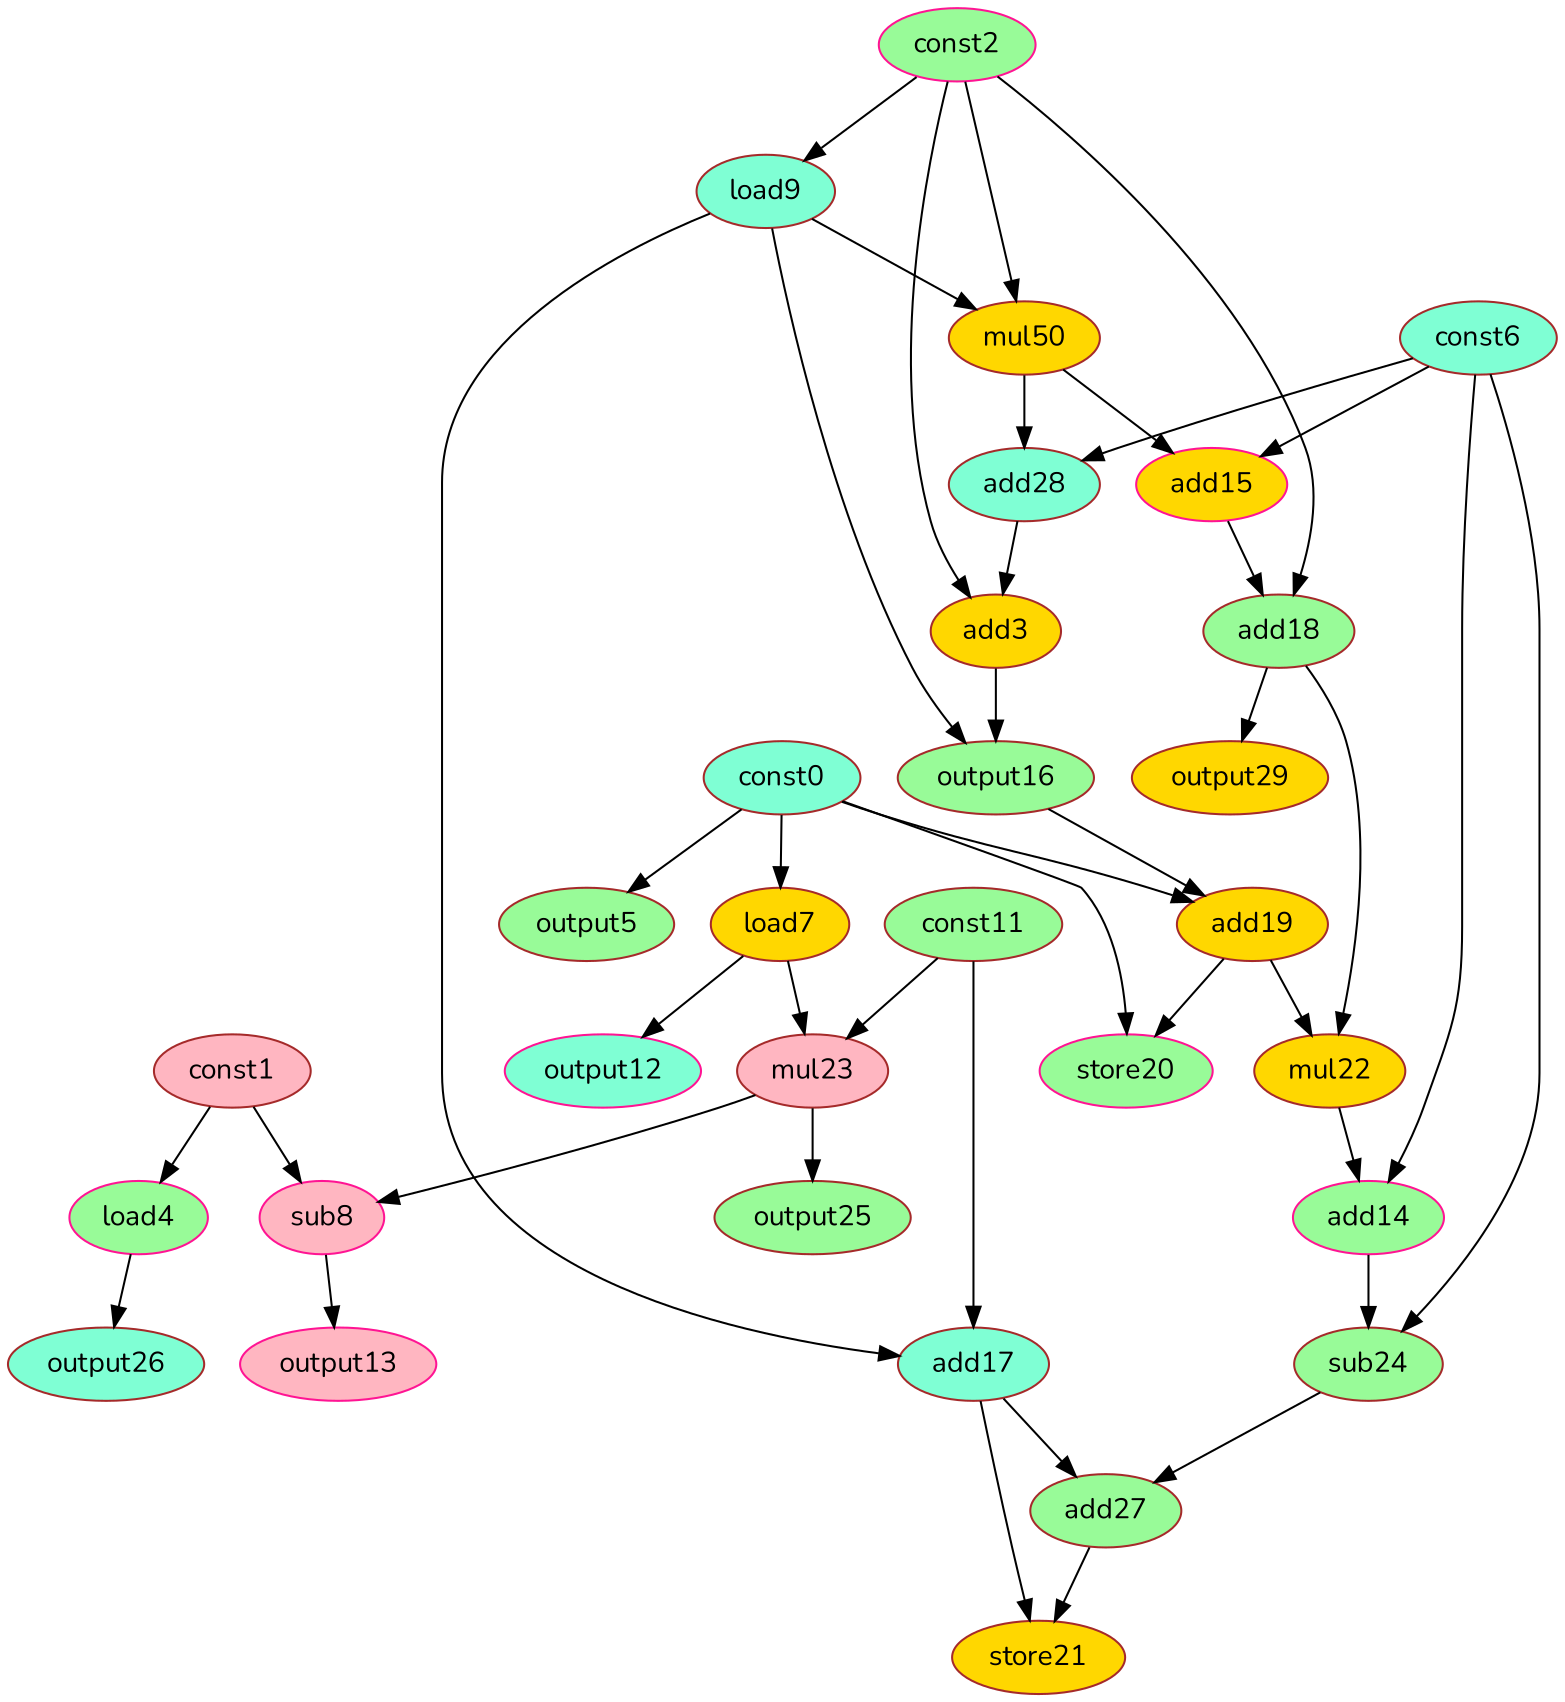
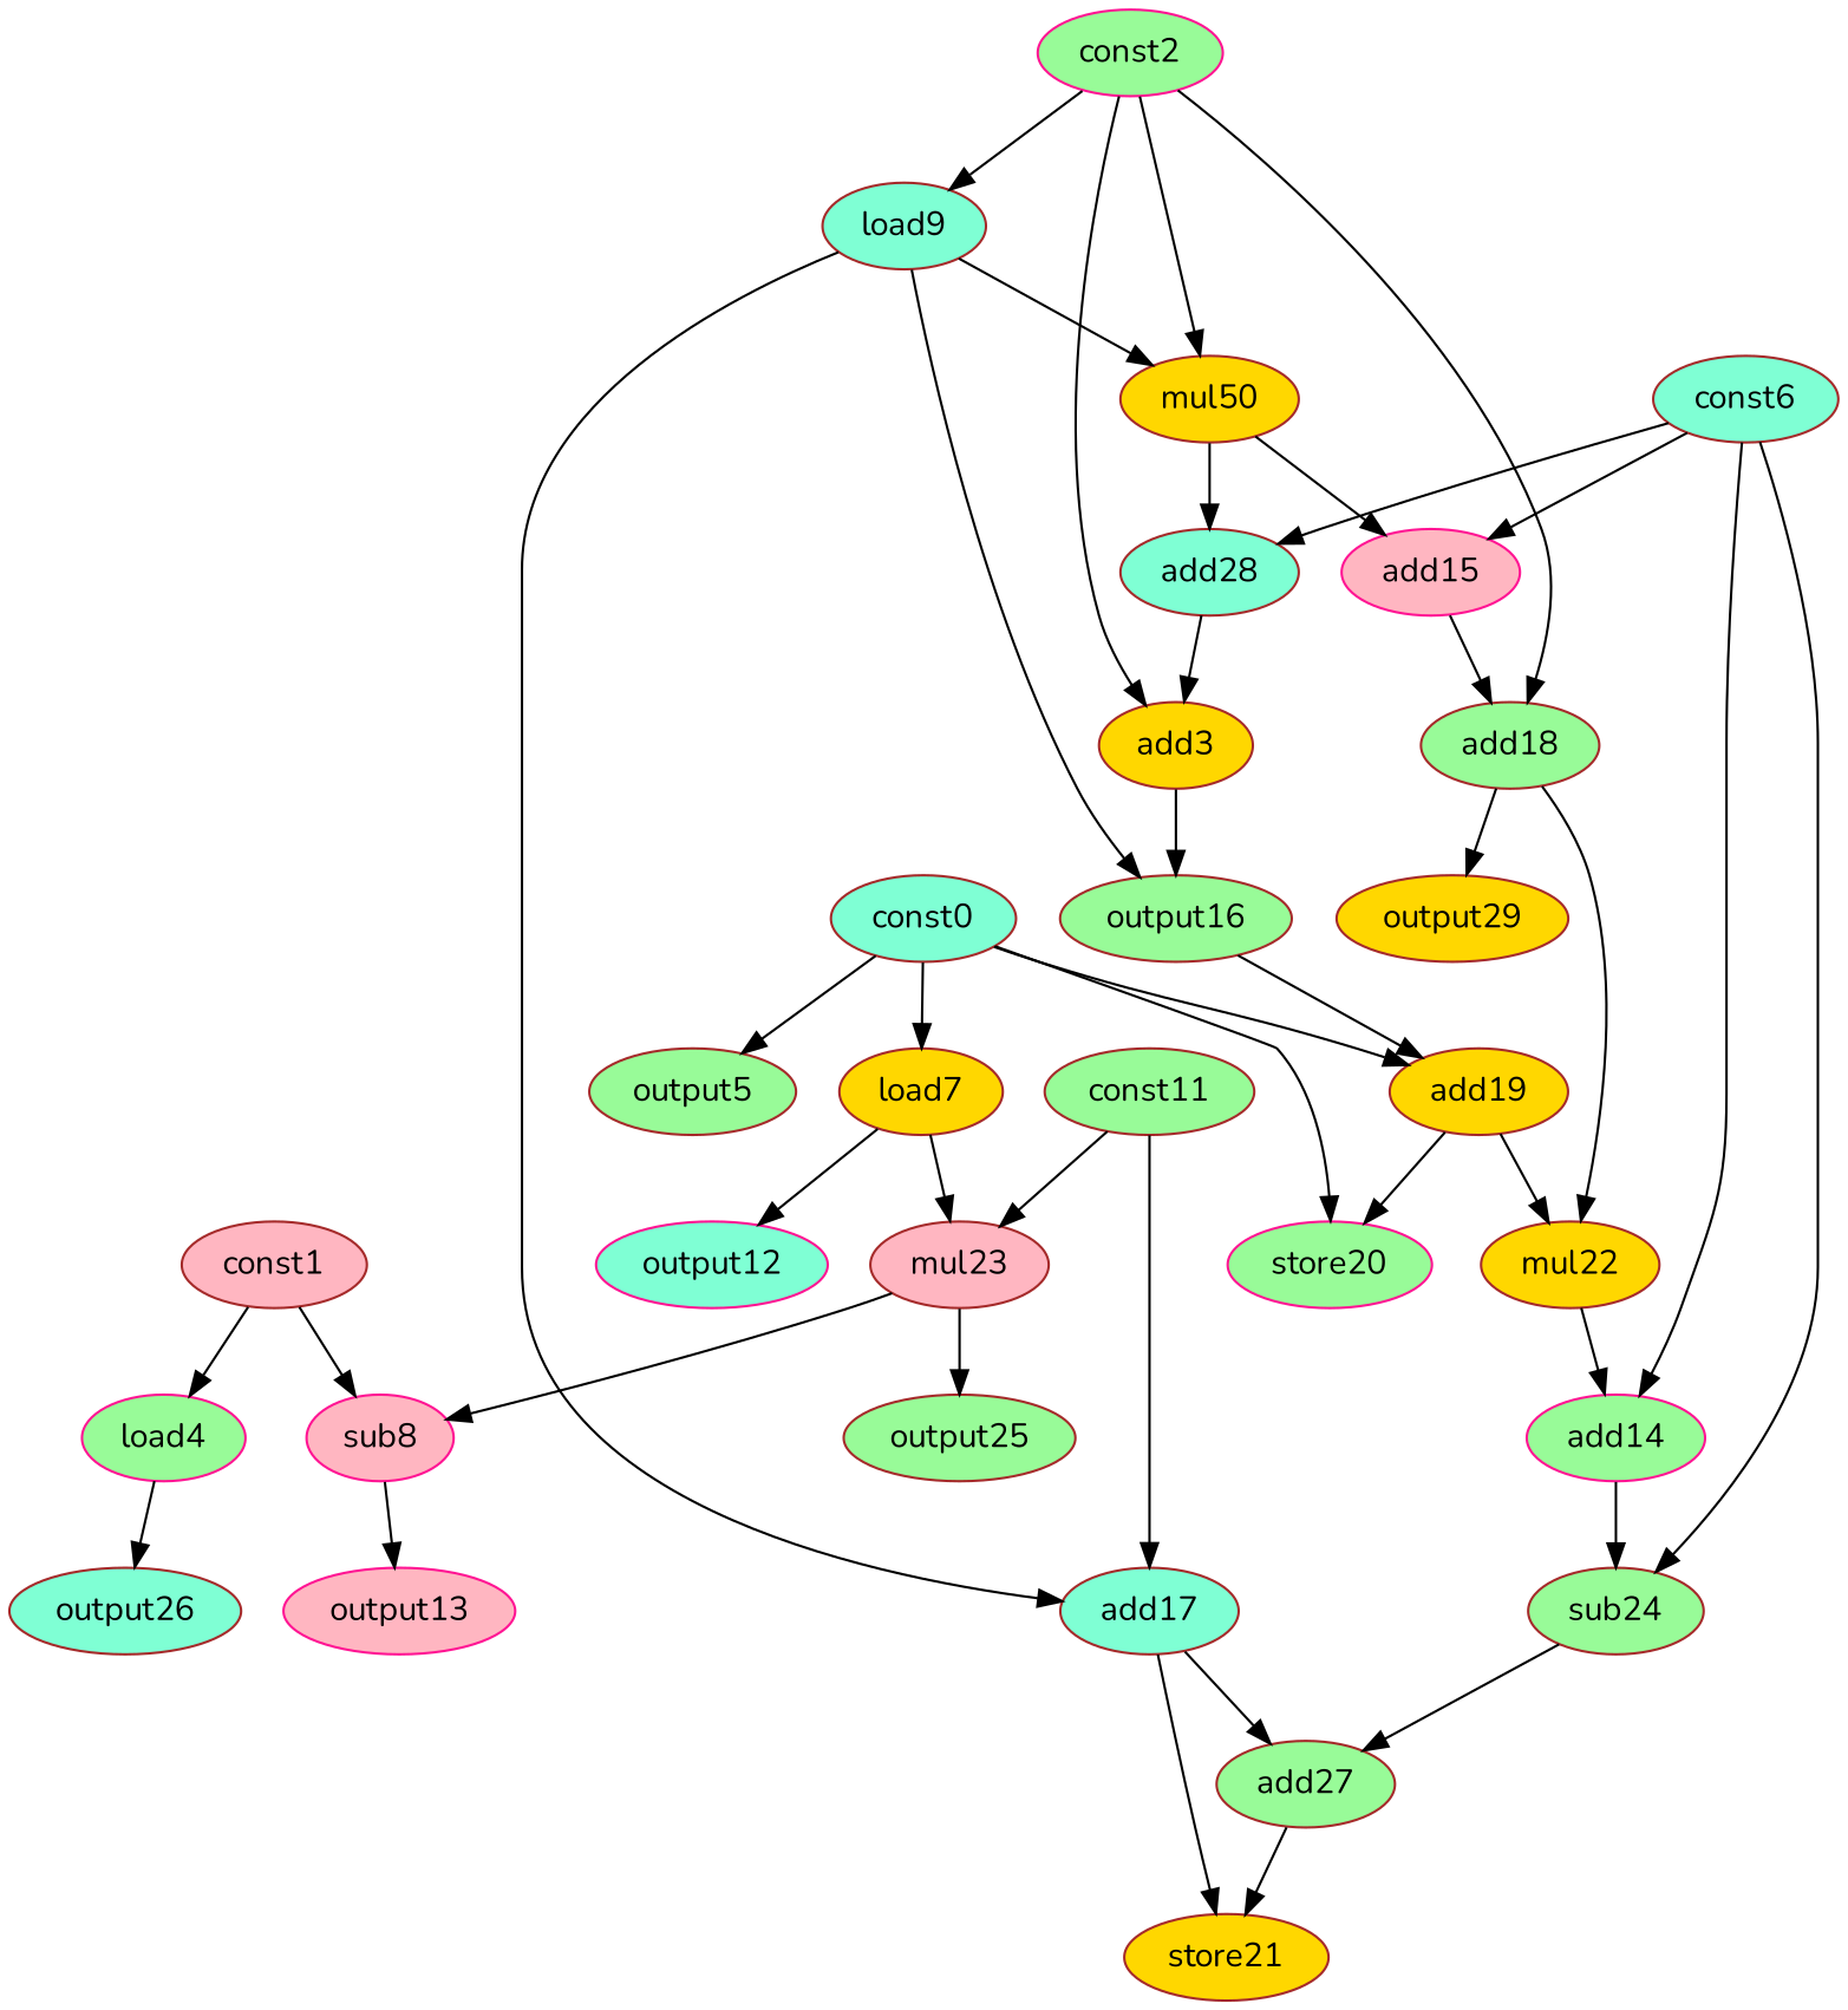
  digraph {
    fontname=Nunito
    node [color=brown fillcolor=palegreen fontname=Nunito opcode=add style=filled]
    edge [fontname=Nunito operand=0]
    const0 [fillcolor=aquamarine opcode=const]
    output5 [opcode=output]
    load7 [fillcolor=gold opcode=load]
    add19 [fillcolor=gold]
    store20 [color=deeppink opcode=store]
    output12 [color=deeppink fillcolor=aquamarine opcode=output]
    mul23 [fillcolor=lightpink opcode=mul]
    mul22 [fillcolor=gold opcode=mul]
    const1 [fillcolor=lightpink opcode=const]
    load4 [color=deeppink opcode=load]
    sub8 [color=deeppink fillcolor=lightpink opcode=sub]
    output26 [fillcolor=aquamarine opcode=output]
    output13 [color=deeppink fillcolor=lightpink opcode=output]
    const2 [color=deeppink opcode=const]
    add3 [fillcolor=gold]
    load9 [fillcolor=aquamarine opcode=load]
    n17 [fillcolor=gold label=mul50 opcode=mul]
    add18
    n19 [label=output16]
    add17 [fillcolor=aquamarine]
-   add15 [color=deeppink fillcolor=gold]
+   add15 [color=deeppink fillcolor=lightpink]
    add28 [fillcolor=aquamarine]
    output29 [fillcolor=gold opcode=output]
    const6 [fillcolor=aquamarine opcode=const]
    add14 [color=deeppink]
    sub24 [opcode=sub]
    add27
    output25 [opcode=output]
    store21 [fillcolor=gold opcode=store]
    const11 [opcode=const]
    const0 -> output5
    const0 -> load7
    const0 -> add19 [operand=1]
    const0 -> store20
    load7 -> output12
    load7 -> mul23 [operand=1]
    add19 -> store20 [operand=1]
    add19 -> mul22 [operand=1]
    mul23 -> sub8 [operand=1]
    mul23 -> output25
    mul22 -> add14 [operand=1]
    const1 -> load4
    const1 -> sub8
    load4 -> output26
    sub8 -> output13
    const2 -> add3
    const2 -> load9
    const2 -> n17 [operand=1]
    const2 -> add18
    add3 -> n19 [operand=1]
    load9 -> n17
    load9 -> n19
    load9 -> add17
    n17 -> add15
    n17 -> add28
    add18 -> mul22
    add18 -> output29
    n19 -> add19
    add17 -> add27 [operand=1]
    add17 -> store21
    add15 -> add18 [operand=1]
    add28 -> add3 [operand=1]
    const6 -> add15 [operand=1]
    const6 -> add28 [operand=1]
    const6 -> add14
    const6 -> sub24
    add14 -> sub24 [operand=1]
    sub24 -> add27
    add27 -> store21 [operand=1]
    const11 -> mul23
    const11 -> add17 [operand=1]
  }
